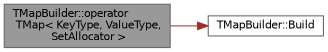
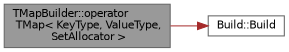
  digraph {
    rankdir=LR
    node [fontname=Helvetica fontsize=10 shape=box style=filled]
    n1 [color=gray40 fillcolor=grey60 fontcolor=black height=0.2 label="TMapBuilder::operator\l TMap\< KeyType, ValueType,\l SetAllocator \>" width=0.4]
-   n2 [color=grey40 fillcolor=white height=0.2 label="TMapBuilder::Build" width=0.4]
+   n2 [color=grey40 fillcolor=white height=0.2 label="Build::Build" width=0.4]
    n1 -> n2 [color=brown fontname=Helvetica fontsize=10 labelfontname=Helvetica labelfontsize=10 style=solid]
  }
